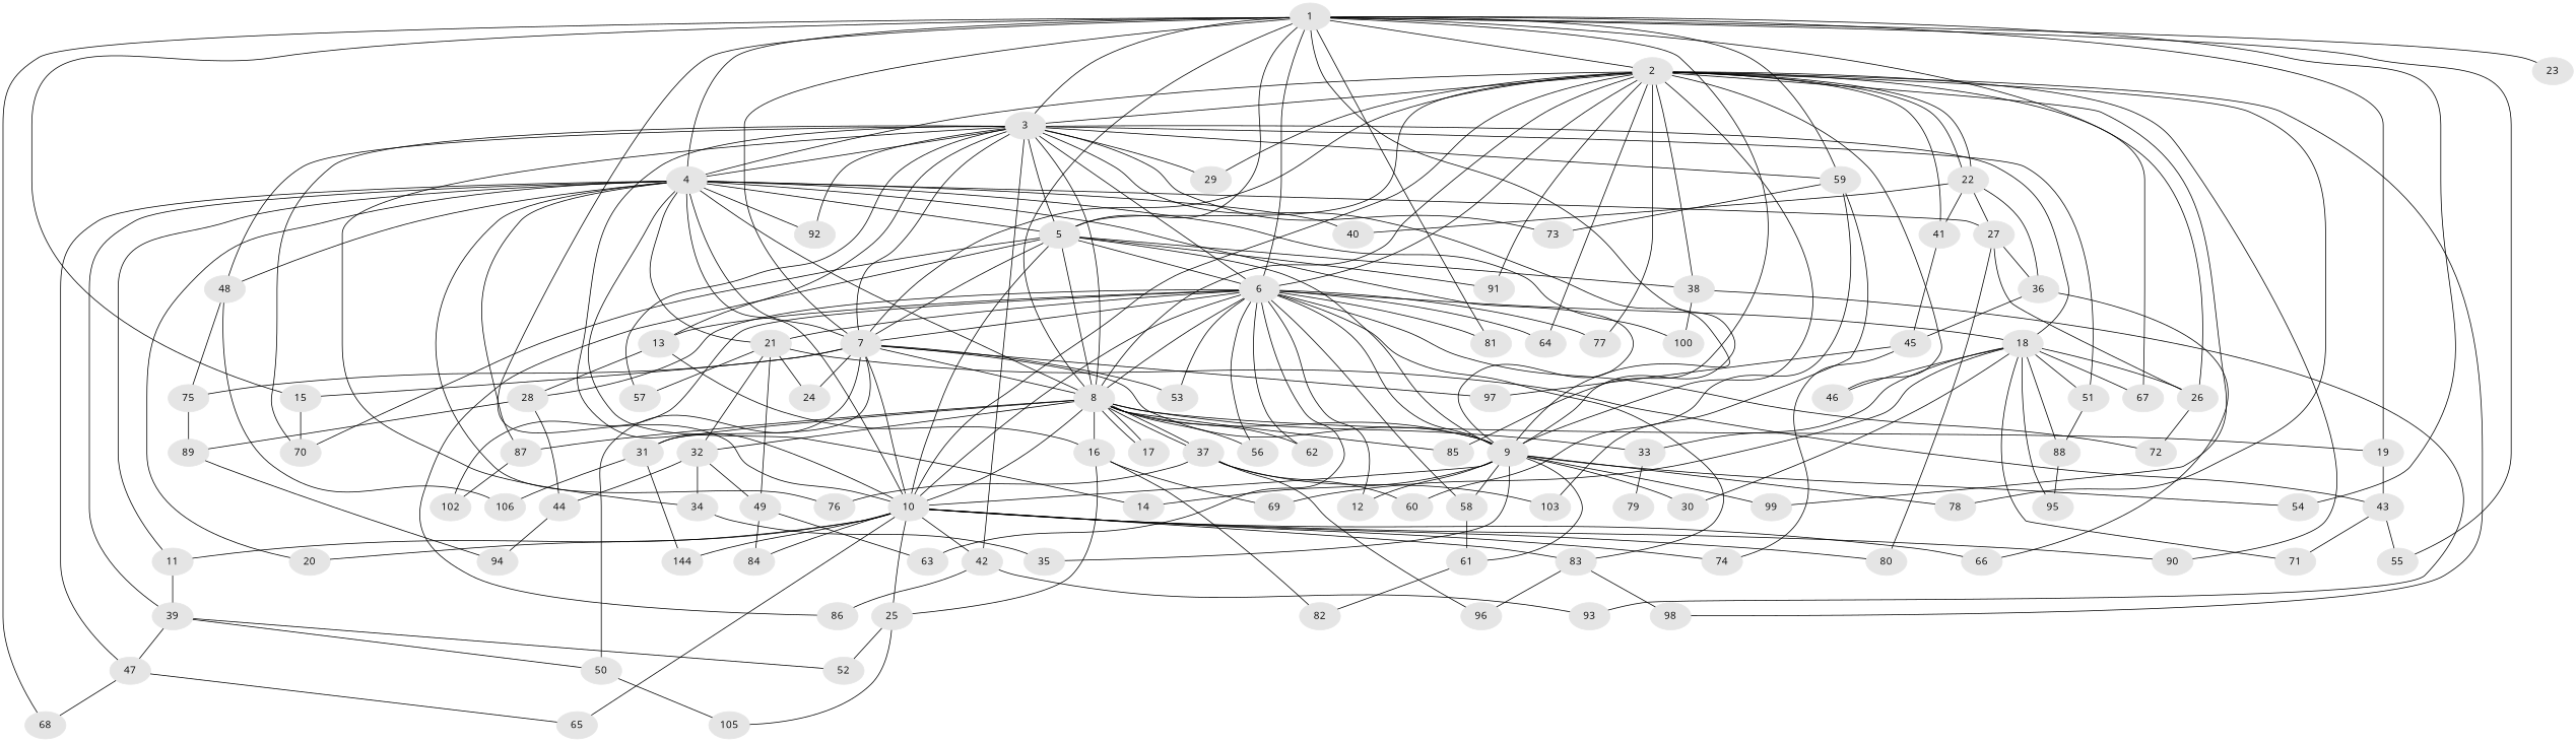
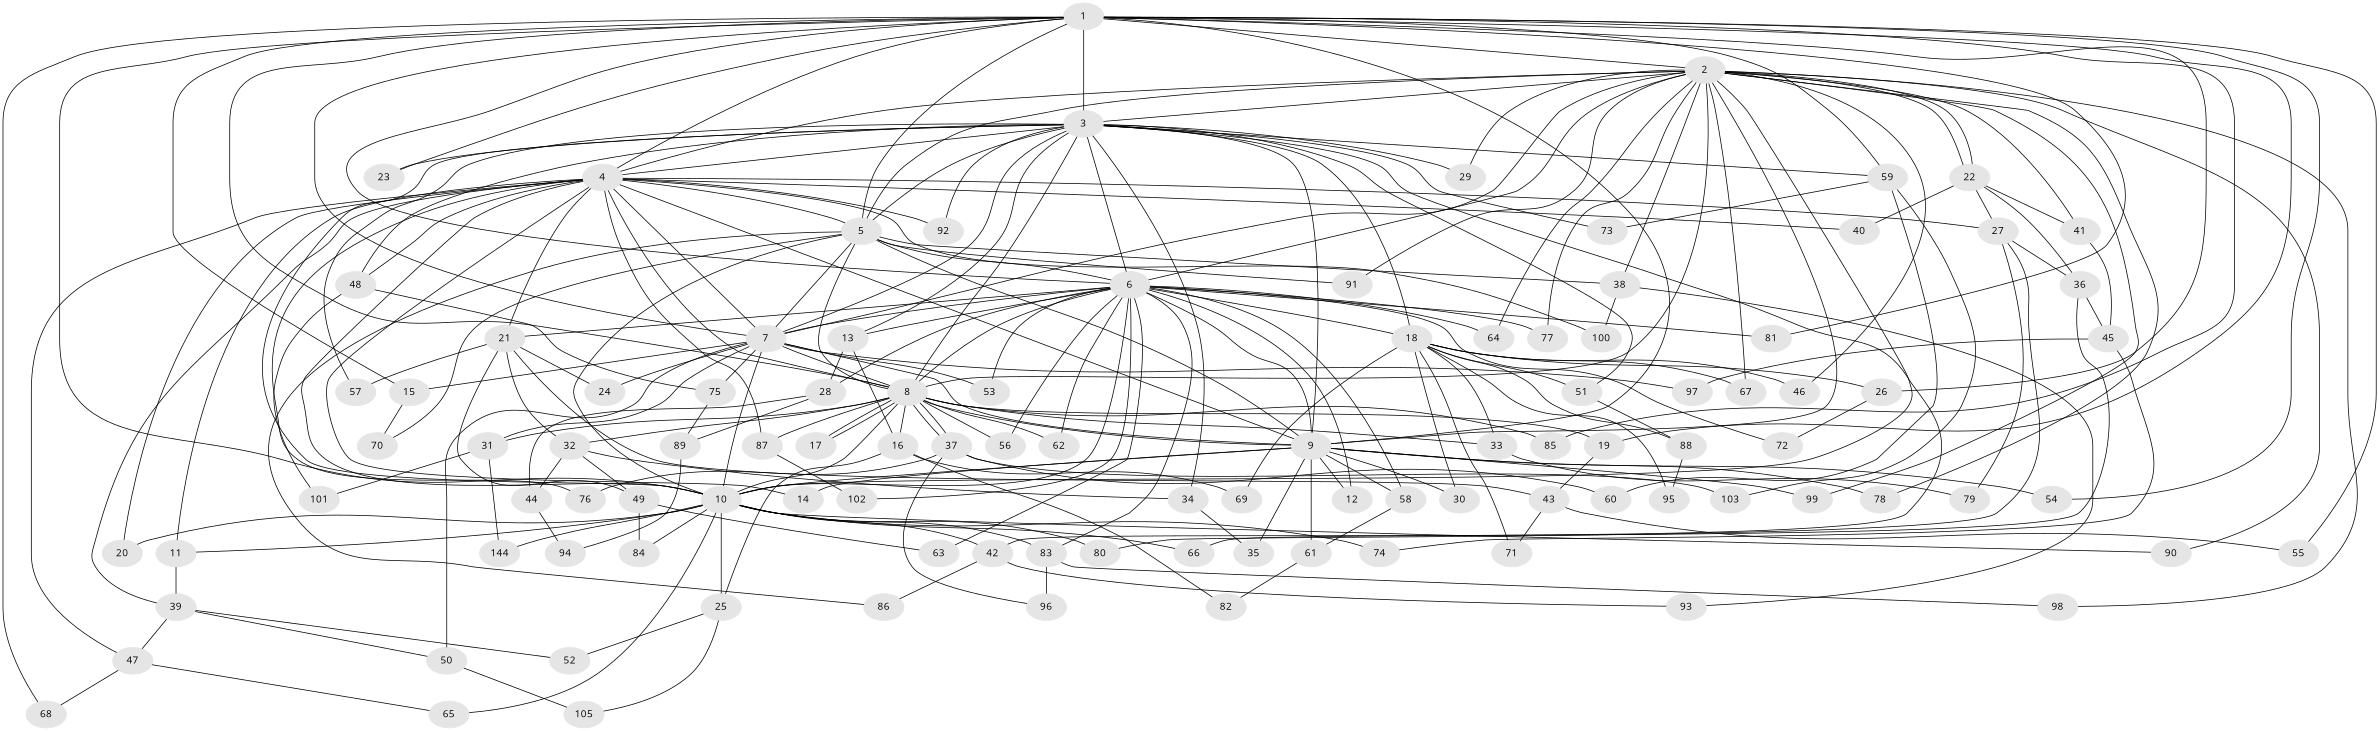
  graph {
    fontname="Open Sans"
    node [color=gray90 fontname="Open Sans" style=filled]
    edge [fontname="Open Sans"]
    1
    2
    3
    4
    5
    6
    7
    8
    9
    10
    15
    19
    23
    26
    54
    55
    59
    68
    81
    85
    22
    29
    38
    41
    46
    64
    67
    77
    78
    90
    91
    98
    99
    13
    18
    34
    42
    48
    51
    57
    73
    92
    11
    14
    20
    21
    27
    39
    40
    47
    76
    87
    100
    70
    86
    12
    28
    53
    56
    58
    62
    63
    72
    83
    102
    24
    31
    50
    75
    97
    16
    17
    32
    33
    37
    30
    35
    61
    25
    65
    66
    74
    80
    84
    n85 [label=144]
    43
    60
    103
    36
    93
    45
    69
    71
    88
    95
-   101 [label=106]
+   101
    49
    79
    52
    44
    89
    96
    105
    82
    94
    1 -- 2
    1 -- 3
    1 -- 4
    1 -- 5
    1 -- 6
    1 -- 7
    1 -- 8
    1 -- 9
    1 -- 10
    1 -- 15
    1 -- 19
    1 -- 23
    1 -- 26
    1 -- 54
    1 -- 55
    1 -- 59
    1 -- 68
    1 -- 81
    1 -- 85
    2 -- 3
    2 -- 4
    2 -- 5
    2 -- 6
    2 -- 7
    2 -- 8
    2 -- 9
    2 -- 10
    2 -- 22
    2 -- 22
    2 -- 29
    2 -- 38
    2 -- 41
    2 -- 46
    2 -- 64
    2 -- 67
    2 -- 77
    2 -- 78
    2 -- 90
    2 -- 91
    2 -- 98
    2 -- 99
    3 -- 4
    3 -- 5
    3 -- 6
    3 -- 7
    3 -- 8
    3 -- 9
    3 -- 10
-   3 -- 70
+   3 -- 23
    3 -- 59
    3 -- 29
    3 -- 13
    3 -- 18
    3 -- 34
    3 -- 42
    3 -- 48
    3 -- 51
    3 -- 57
    3 -- 73
    3 -- 92
    4 -- 5
    4 -- 7
    4 -- 8
    4 -- 9
    4 -- 10
    4 -- 48
    4 -- 92
    4 -- 11
    4 -- 14
    4 -- 20
    4 -- 21
    4 -- 27
    4 -- 39
    4 -- 40
    4 -- 47
    4 -- 76
    4 -- 87
    4 -- 100
    5 -- 6
    5 -- 7
    5 -- 8
    5 -- 9
    5 -- 10
    5 -- 38
    5 -- 91
    5 -- 70
    5 -- 86
    6 -- 7
    6 -- 8
    6 -- 9
    6 -- 10
    6 -- 81
    6 -- 64
    6 -- 77
    6 -- 13
    6 -- 18
    6 -- 21
    6 -- 12
    6 -- 28
    6 -- 53
    6 -- 56
    6 -- 58
    6 -- 62
    6 -- 63
    6 -- 72
    6 -- 83
    6 -- 102
    7 -- 8
    7 -- 9
    7 -- 10
    7 -- 15
    7 -- 53
    7 -- 24
    7 -- 31
    7 -- 50
    7 -- 75
    7 -- 97
    8 -- 9
    8 -- 10
    8 -- 19
    8 -- 85
    8 -- 87
    8 -- 56
    8 -- 62
    8 -- 31
    8 -- 16
    8 -- 17
    8 -- 17
    8 -- 32
    8 -- 33
    8 -- 37
    8 -- 37
    9 -- 10
    9 -- 54
    9 -- 78
    9 -- 99
    9 -- 14
    9 -- 12
    9 -- 58
    9 -- 30
    9 -- 35
    9 -- 61
    10 -- 90
    10 -- 42
    10 -- 11
    10 -- 20
    10 -- 83
    10 -- 25
    10 -- 65
    10 -- 66
    10 -- 74
    10 -- 80
    10 -- 84
    10 -- n85
    15 -- 70
    19 -- 43
    26 -- 72
    59 -- 73
    59 -- 60
    59 -- 103
    22 -- 41
    22 -- 27
    22 -- 40
    22 -- 36
    38 -- 100
    38 -- 93
    41 -- 45
    13 -- 28
    13 -- 16
    18 -- 26
    18 -- 46
    18 -- 67
    18 -- 51
    18 -- 33
    18 -- 30
    18 -- 69
    18 -- 71
    18 -- 88
    18 -- 95
    34 -- 35
    42 -- 86
    42 -- 93
    48 -- 75
    48 -- 101
    51 -- 88
    11 -- 39
    21 -- 57
    21 -- 24
    21 -- 32
    21 -- 43
    21 -- 49
    27 -- 80
    27 -- 36
-   27 -- 26
+   27 -- 79
    39 -- 47
    39 -- 50
    39 -- 52
    47 -- 68
    47 -- 65
    87 -- 102
    28 -- 44
    28 -- 89
    58 -- 61
    83 -- 98
    83 -- 96
    31 -- n85
    31 -- 101
    50 -- 105
    75 -- 89
    16 -- 25
    16 -- 69
    16 -- 82
    32 -- 34
    32 -- 49
    32 -- 44
    33 -- 79
    37 -- 76
    37 -- 60
    37 -- 103
    37 -- 96
    61 -- 82
    25 -- 52
    25 -- 105
    43 -- 55
    43 -- 71
    36 -- 66
    36 -- 45
    45 -- 97
    45 -- 74
    88 -- 95
    49 -- 63
    49 -- 84
    44 -- 94
    89 -- 94
  }
